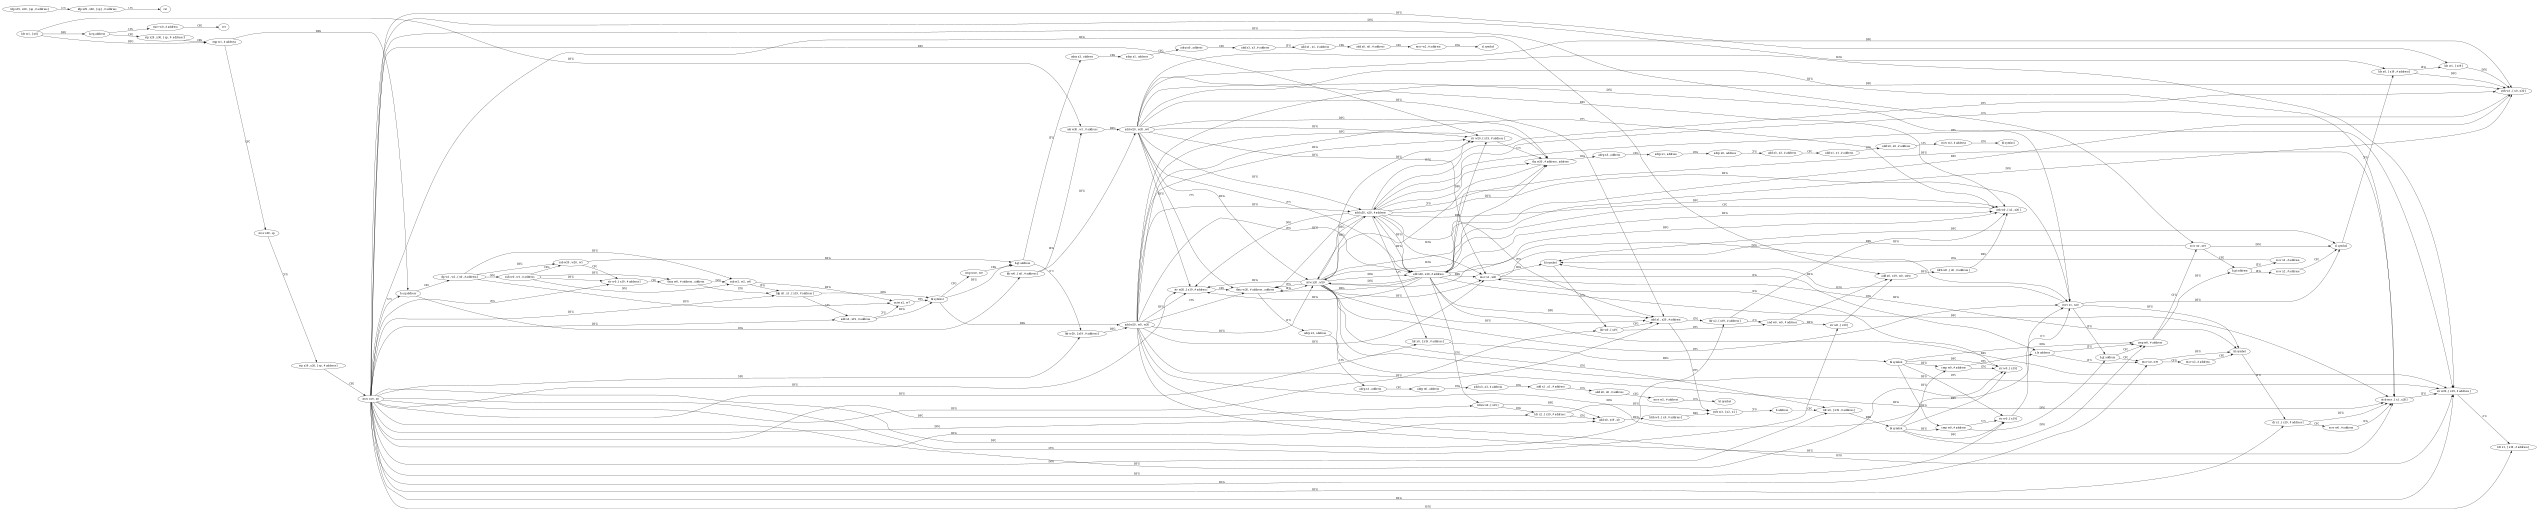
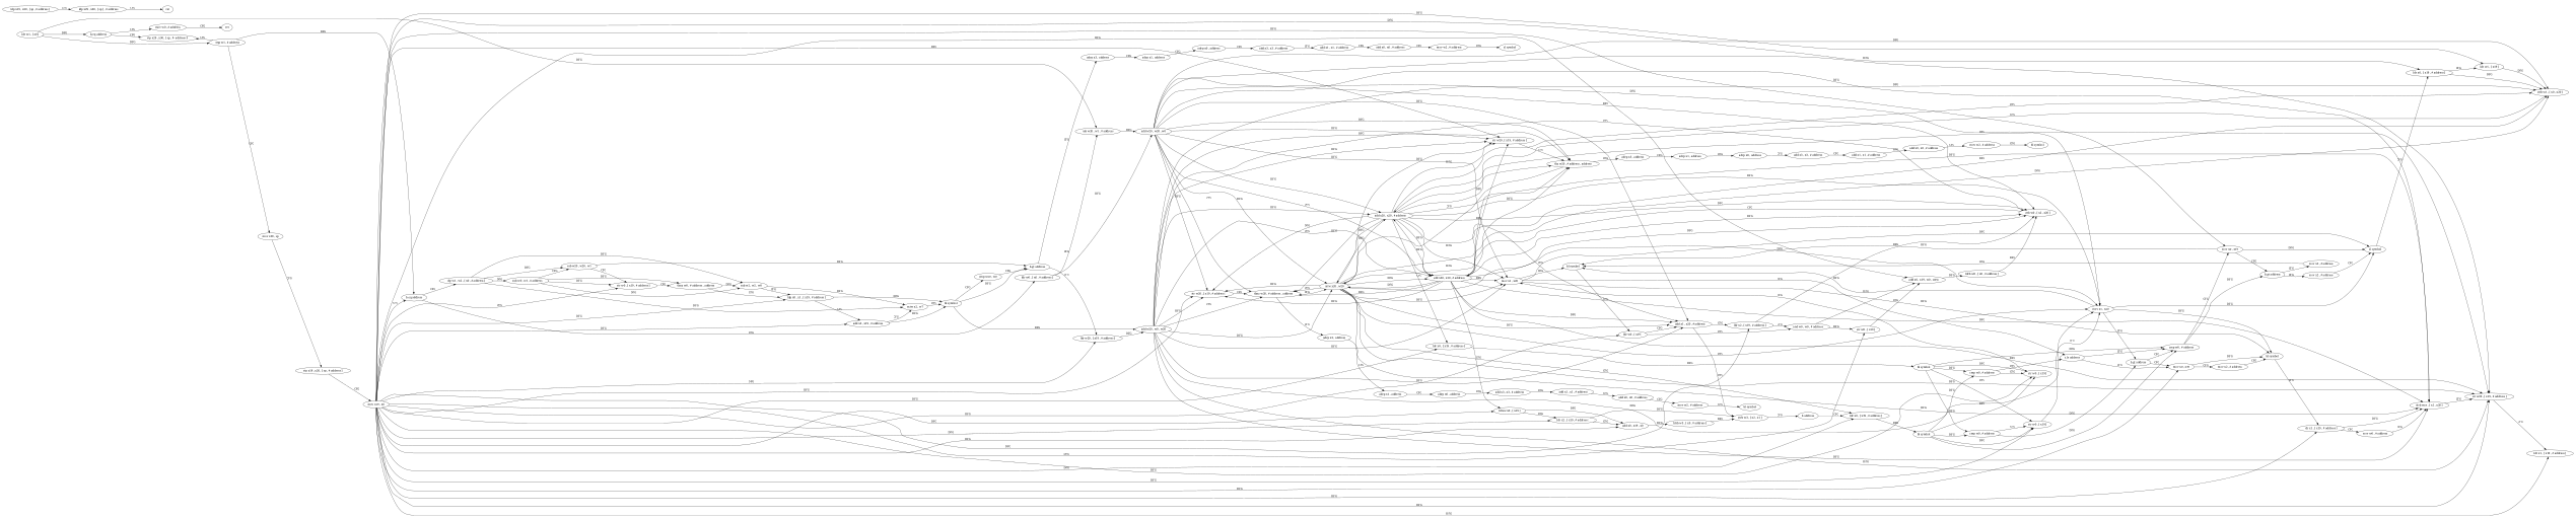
  digraph {
    fontname="Noto Serif"
    rankdir=LR
    node [fontname="Noto Serif"]
    edge [fontname="Noto Serif"]
    n1 [label="ldr w1 , [ x0 ]"]
    n2 [label="b.eq address"]
    n3 [label="cmp w1 , # address"]
    n4 [label="sub w20 , w1 , # address"]
    n5 [label="mov w0 , # address"]
    n6 [label="stp x29 , x30 , [ sp , #- address ]!"]
    n7 [label="mov x29 , sp"]
    n8 [label="b.eq address"]
    n9 [label="add w20 , w20 , w0"]
    n10 [label=ret]
    n11 [label="stp x19 , x20 , [ sp , # address ]"]
    n12 [label="ldp w1 , w2 , [ x0 , # address ]"]
    n13 [label="ldr w0 , [ x0 , # address ]"]
    n14 [label="mov x19 , x0"]
    n15 [label="str w0 , [ x19 , # address ]"]
    n16 [label="ldp x0 , x1 , [ x19 , # address ]"]
    n17 [label="str w20 , [ x19 , # address ]"]
    n18 [label="add x3 , x19 , # address"]
    n19 [label="ldr w20 , [ x19 , # address ]"]
    n20 [label="ldr x0 , [ x19 , # address ]"]
    n21 [label="str w20 , [ x19 , # address ]"]
    n22 [label="mov x0 , x19"]
    n23 [label="ldr x1 , [ x19 , # address ]"]
    n24 [label="str w20 , [ x19 , # address ]"]
    n25 [label="ldr x1 , [ x19 , # address ]"]
    n26 [label="mov x0 , x19"]
    n27 [label="ldr w0 , [ x19 ]"]
    n28 [label="ldr x2 , [ x19 , # address ]"]
    n29 [label="str w0 , [ x19 ]"]
    n30 [label="add x0 , x19 , w0 , sxtw"]
    n31 [label="ldrsw x0 , [ x19 ]"]
    n32 [label="ldr x2 , [ x19 , # address ]"]
    n33 [label="add x0 , x19 , x0"]
    n34 [label="ldr x0 , [ x19 , # address ]"]
    n35 [label="ldr w1 , [ x19 ]"]
    n36 [label="ldr x0 , [ x19 , # address ]"]
    n37 [label="str w0 , [ x19 ]"]
    n38 [label="str w0 , [ x19 ]"]
    n39 [label="tbnz w0 , # address , address"]
    n40 [label="bl symbol"]
    n41 [label="tbnz w20 , # address , address"]
    n42 [label="sxtw x2 , w7"]
    n43 [label="add w20 , w0 , w20"]
    n44 [label="bl symbol"]
    n45 [label="tbz w20 , # address , address"]
    n46 [label="mov x2 , # address"]
    n47 [label="bl symbol"]
    n48 [label="strb wzr , [ x1 , x20 ]"]
    n49 [label="mov w0 , # address"]
    n50 [label="b.gt address"]
    n51 [label="bl symbol"]
    n52 [label="bl symbol"]
    n53 [label="add x1 , x20 , # address"]
    n54 [label="and w0 , w0 , # address"]
    n55 [label="strb w0 , [ x2 , x20 ]"]
    n56 [label="ldrb w0 , [ x0 , # address ]"]
    n57 [label="strb w3 , [ x2 , x1 ]"]
    n58 [label="ldrb w3 , [ x0 , # address ]"]
    n59 [label="strb w1 , [ x0 , x20 ]"]
    n60 [label="bl symbol"]
    n61 [label="mov x1 , x20"]
    n62 [label="mov x1 , x20"]
    n63 [label="sub w0 , w1 , # address"]
    n64 [label="sub w20 , w20 , w1"]
    n65 [label="sub w2 , w2 , w0"]
    n66 [label="b.gt address"]
    n67 [label="sxtw x20 , w20"]
    n68 [label="add x20 , x20 , # address"]
    n69 [label="add x20 , x20 , # address"]
    n70 [label="adrp x3 , address"]
    n71 [label="cmp w20 , w0"]
    n72 [label="adrp x3 , address"]
    n73 [label="adrp x3 , address"]
    n74 [label="b.gt address"]
    n75 [label="b.le address"]
    n76 [label="adrp x1 , address"]
    n77 [label="adrp x0 , address"]
    n78 [label="adrp x1 , address"]
    n79 [label="adrp x0 , address"]
    n80 [label="add x3 , x3 , # address"]
    n81 [label="add x1 , x1 , # address"]
    n82 [label="add x0 , x0 , # address"]
    n83 [label="mov w2 , # address"]
    n84 [label="bl symbol"]
    n85 [label="cmp w0 , # address"]
    n86 [label="cmp w0 , # address"]
    n87 [label="cmp w0 , # address"]
    n88 [label="add x3 , x3 , # address"]
    n89 [label="add x1 , x1 , # address"]
    n90 [label="add x0 , x0 , # address"]
    n91 [label="mov w2 , # address"]
    n92 [label="bl symbol"]
    n93 [label="adrp x1 , address"]
    n94 [label="adrp x0 , address"]
    n95 [label="ldp x19 , x20 , [ sp , # address ]"]
    n96 [label="ldp x29 , x30 , [ sp ] , # address"]
    n97 [label=ret]
    n98 [label="mov x2 , # address"]
    n99 [label="mov x2 , # address"]
    n100 [label="add x3 , x3 , # address"]
    n101 [label="add x1 , x1 , # address"]
    n102 [label="add x0 , x0 , # address"]
    n103 [label="mov w2 , # address"]
    n104 [label="bl symbol"]
    n105 [label="b address"]
    n1 -> n2 [label=DFG]
    n1 -> n3 [label=DFG]
    n1 -> n4 [label=DFG]
    n2 -> n5 [label=CFG]
    n2 -> n6 [label=CFG]
    n3 -> n7 [label=CFG]
    n3 -> n8 [label=DFG]
    n4 -> n9 [label=DFG]
    n5 -> n10 [label=CFG]
-   n6 -> n3 [label=CFG]
+   n3 -> n6 [label=CFG]
    n7 -> n11 [label=CFG]
    n8 -> n12 [label=CFG]
    n8 -> n13 [label=CFG]
    n9 -> n17 [label=DFG]
    n9 -> n21 [label=DFG]
    n9 -> n24 [label=DFG]
    n9 -> n41 [label=DFG]
    n9 -> n45 [label=DFG]
    n9 -> n48 [label=DFG]
    n9 -> n53 [label=DFG]
    n9 -> n55 [label=DFG]
    n9 -> n59 [label=DFG]
    n9 -> n61 [label=DFG]
    n9 -> n62 [label=DFG]
    n9 -> n67 [label=DFG]
    n9 -> n68 [label=DFG]
    n9 -> n69 [label=DFG]
    n11 -> n14 [label=CFG]
    n12 -> n42 [label=DFG]
    n12 -> n63 [label=DFG]
    n12 -> n64 [label=DFG]
    n12 -> n65 [label=DFG]
    n13 -> n4 [label=CFG]
    n13 -> n9 [label=DFG]
    n14 -> n8 [label=CFG]
    n14 -> n15 [label=DFG]
    n14 -> n16 [label=DFG]
    n14 -> n17 [label=DFG]
    n14 -> n18 [label=DFG]
    n14 -> n19 [label=DFG]
    n14 -> n20 [label=DFG]
    n14 -> n21 [label=DFG]
    n14 -> n22 [label=DFG]
    n14 -> n23 [label=DFG]
    n14 -> n24 [label=DFG]
    n14 -> n25 [label=DFG]
    n14 -> n26 [label=DFG]
    n14 -> n27 [label=DFG]
    n14 -> n28 [label=DFG]
    n14 -> n29 [label=DFG]
    n14 -> n30 [label=DFG]
    n14 -> n31 [label=DFG]
    n14 -> n32 [label=DFG]
    n14 -> n33 [label=DFG]
    n14 -> n34 [label=DFG]
    n14 -> n35 [label=DFG]
    n14 -> n36 [label=DFG]
    n14 -> n37 [label=DFG]
    n14 -> n38 [label=DFG]
    n15 -> n39 [label=CFG]
    n16 -> n18 [label=CFG]
    n16 -> n40 [label=DFG]
    n17 -> n41 [label=CFG]
    n18 -> n40 [label=DFG]
    n18 -> n42 [label=CFG]
    n19 -> n43 [label=DFG]
    n20 -> n44 [label=DFG]
    n21 -> n45 [label=CFG]
    n22 -> n46 [label=CFG]
    n22 -> n47 [label=DFG]
    n23 -> n48 [label=DFG]
    n23 -> n49 [label=CFG]
    n24 -> n25 [label=CFG]
    n26 -> n50 [label=CFG]
    n26 -> n51 [label=DFG]
    n26 -> n52 [label=DFG]
    n27 -> n53 [label=CFG]
    n27 -> n54 [label=DFG]
    n28 -> n54 [label=CFG]
    n28 -> n55 [label=DFG]
    n29 -> n30 [label=CFG]
    n30 -> n56 [label=DFG]
    n31 -> n32 [label=CFG]
    n31 -> n33 [label=DFG]
    n32 -> n33 [label=CFG]
    n32 -> n57 [label=DFG]
    n33 -> n58 [label=DFG]
    n34 -> n35 [label=CFG]
    n34 -> n59 [label=DFG]
    n35 -> n59 [label=DFG]
    n36 -> n60 [label=DFG]
    n37 -> n61 [label=CFG]
    n38 -> n62 [label=CFG]
    n39 -> n16 [label=CFG]
    n39 -> n65 [label=DFG]
    n40 -> n43 [label=DFG]
    n40 -> n66 [label=DFG]
    n40 -> n71 [label=CFG]
    n41 -> n67 [label=CFG]
    n41 -> n72 [label=CFG]
    n42 -> n40 [label=DFG]
    n43 -> n17 [label=DFG]
    n43 -> n21 [label=DFG]
    n43 -> n24 [label=DFG]
    n43 -> n41 [label=DFG]
    n43 -> n45 [label=DFG]
    n43 -> n48 [label=DFG]
    n43 -> n53 [label=DFG]
    n43 -> n55 [label=DFG]
    n43 -> n59 [label=DFG]
    n43 -> n61 [label=DFG]
    n43 -> n62 [label=DFG]
    n43 -> n67 [label=DFG]
    n43 -> n68 [label=DFG]
    n43 -> n69 [label=DFG]
    n44 -> n37 [label=DFG]
    n44 -> n38 [label=DFG]
    n44 -> n85 [label=DFG]
    n44 -> n86 [label=DFG]
    n44 -> n87 [label=DFG]
    n45 -> n67 [label=CFG]
    n45 -> n73 [label=CFG]
    n46 -> n47 [label=CFG]
    n47 -> n23 [label=CFG]
    n48 -> n24 [label=CFG]
    n49 -> n48 [label=CFG]
    n50 -> n98 [label=CFG]
    n50 -> n99 [label=CFG]
    n51 -> n27 [label=CFG]
    n52 -> n34 [label=CFG]
    n53 -> n28 [label=CFG]
    n53 -> n57 [label=DFG]
    n54 -> n29 [label=DFG]
    n54 -> n30 [label=DFG]
    n55 -> n68 [label=CFG]
    n56 -> n55 [label=DFG]
    n57 -> n105 [label=CFG]
    n58 -> n57 [label=DFG]
    n59 -> n69 [label=CFG]
    n60 -> n37 [label=DFG]
    n60 -> n38 [label=DFG]
    n60 -> n85 [label=DFG]
    n60 -> n86 [label=DFG]
    n60 -> n87 [label=DFG]
    n61 -> n47 [label=DFG]
    n61 -> n51 [label=DFG]
    n61 -> n52 [label=DFG]
    n61 -> n74 [label=CFG]
    n62 -> n47 [label=DFG]
    n62 -> n51 [label=DFG]
    n62 -> n52 [label=DFG]
    n62 -> n75 [label=CFG]
    n63 -> n15 [label=DFG]
    n63 -> n39 [label=DFG]
    n63 -> n64 [label=CFG]
    n63 -> n65 [label=DFG]
    n64 -> n15 [label=CFG]
    n64 -> n66 [label=DFG]
    n65 -> n16 [label=CFG]
    n65 -> n42 [label=DFG]
    n66 -> n19 [label=CFG]
    n66 -> n70 [label=CFG]
    n67 -> n17 [label=DFG]
    n67 -> n20 [label=CFG]
    n67 -> n21 [label=DFG]
    n67 -> n24 [label=DFG]
    n67 -> n41 [label=DFG]
    n67 -> n45 [label=DFG]
    n67 -> n48 [label=DFG]
    n67 -> n53 [label=DFG]
    n67 -> n55 [label=DFG]
    n67 -> n59 [label=DFG]
    n67 -> n61 [label=DFG]
    n67 -> n62 [label=DFG]
    n67 -> n68 [label=DFG]
    n67 -> n69 [label=DFG]
    n68 -> n17 [label=DFG]
    n68 -> n21 [label=DFG]
    n68 -> n24 [label=DFG]
    n68 -> n31 [label=CFG]
    n68 -> n41 [label=DFG]
    n68 -> n45 [label=DFG]
    n68 -> n48 [label=DFG]
    n68 -> n53 [label=DFG]
    n68 -> n55 [label=DFG]
    n68 -> n59 [label=DFG]
    n68 -> n61 [label=DFG]
    n68 -> n62 [label=DFG]
    n68 -> n67 [label=DFG]
    n68 -> n69 [label=DFG]
    n69 -> n17 [label=DFG]
    n69 -> n21 [label=DFG]
    n69 -> n24 [label=DFG]
    n69 -> n36 [label=CFG]
    n69 -> n41 [label=DFG]
    n69 -> n45 [label=DFG]
    n69 -> n48 [label=DFG]
    n69 -> n53 [label=DFG]
    n69 -> n55 [label=DFG]
    n69 -> n59 [label=DFG]
    n69 -> n61 [label=DFG]
    n69 -> n62 [label=DFG]
    n69 -> n67 [label=DFG]
    n69 -> n68 [label=DFG]
    n70 -> n78 [label=CFG]
    n71 -> n66 [label=CFG]
    n72 -> n76 [label=CFG]
    n73 -> n93 [label=CFG]
    n74 -> n22 [label=CFG]
    n74 -> n85 [label=CFG]
    n75 -> n22 [label=CFG]
    n75 -> n85 [label=CFG]
    n76 -> n77 [label=CFG]
    n77 -> n80 [label=CFG]
    n78 -> n79 [label=CFG]
    n79 -> n88 [label=CFG]
    n80 -> n81 [label=CFG]
    n81 -> n82 [label=CFG]
    n82 -> n83 [label=CFG]
    n83 -> n84 [label=CFG]
    n85 -> n26 [label=CFG]
    n85 -> n50 [label=DFG]
    n86 -> n37 [label=CFG]
    n86 -> n74 [label=DFG]
    n87 -> n38 [label=CFG]
    n87 -> n75 [label=DFG]
    n88 -> n89 [label=CFG]
    n89 -> n90 [label=CFG]
    n90 -> n91 [label=CFG]
    n91 -> n92 [label=CFG]
    n93 -> n94 [label=CFG]
    n94 -> n100 [label=CFG]
    n95 -> n96 [label=CFG]
    n96 -> n97 [label=CFG]
    n98 -> n51 [label=CFG]
    n99 -> n52 [label=CFG]
    n100 -> n101 [label=CFG]
    n101 -> n102 [label=CFG]
    n102 -> n103 [label=CFG]
    n103 -> n104 [label=CFG]
    n105 -> n20 [label=CFG]
  }
